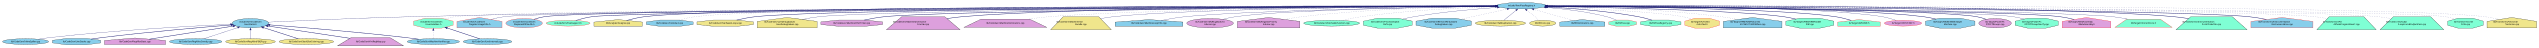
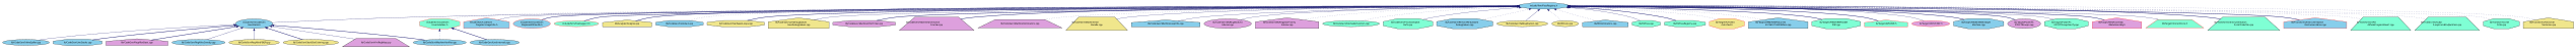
  digraph {
    fontname="Noto Sans"
    node [color=black fillcolor=skyblue fontname="Noto Sans" fontsize=10 shape=octagon style=filled]
    edge [color=midnightblue dir=back fontname="Noto Sans" fontsize=10 labelfontname=Helvetica labelfontsize=10 style=bold]
    n1 [fontcolor=black height=0.2 label="include/llvm/PassRegistry.h" width=0.4]
    n2 [height=0.2 label="include/llvm/CodeGen\l/LiveStacks.h" shape=ellipse width=0.4]
    n3 [color=red fillcolor=aquamarine height=0.2 label="include/llvm/CodeGen\l/LiveVariables.h" width=0.4]
    n4 [color=red height=0.2 label="include/llvm/CodeGen\l/RegisterUsageInfo.h" shape=house width=0.4]
    n5 [color=red height=0.2 label="include/llvm/CodeGen\l/ReplaceWithVeclib.h" shape=ellipse width=0.4]
    n6 [color=red fillcolor=aquamarine height=0.2 label="include/llvm/PassSupport.h" shape=ellipse width=0.4]
    n7 [fillcolor=khaki height=0.2 label="lib/Analysis/Analysis.cpp" shape=house width=0.4]
    n8 [height=0.2 label="lib/CodeGen/CodeGen.cpp" width=0.4]
    n9 [fillcolor=khaki height=0.2 label="lib/CodeGen/HardwareLoops.cpp" width=0.4]
    n10 [fillcolor=khaki height=0.2 label="lib/CodeGen/LiveDebugValues\l/LiveDebugValues.cpp" shape=house width=0.4]
    n11 [fillcolor=plum height=0.2 label="lib/CodeGen/MachineCFGPrinter.cpp" width=0.4]
    n12 [fillcolor=plum height=0.2 label="lib/CodeGen/MachineDominance\lFrontier.cpp" shape=trapezium width=0.4]
    n13 [fillcolor=plum height=0.2 label="lib/CodeGen/MachineDominators.cpp" shape=trapezium width=0.4]
    n14 [fillcolor=khaki height=0.2 label="lib/CodeGen/MachineInstr\lBundle.cpp" shape=trapezium width=0.4]
    n15 [height=0.2 label="lib/CodeGen/MachineLoopInfo.cpp" shape=house width=0.4]
    n16 [fillcolor=plum height=0.2 label="lib/CodeGen/MLRegallocEvict\lAdvisor.cpp" shape=ellipse width=0.4]
    n17 [fillcolor=plum height=0.2 label="lib/CodeGen/MLRegallocPriority\lAdvisor.cpp" shape=house width=0.4]
    n18 [fillcolor=aquamarine height=0.2 label="lib/CodeGen/PatchableFunction.cpp" shape=ellipse width=0.4]
    n19 [fillcolor=aquamarine height=0.2 label="lib/CodeGen/ProcessImplicit\lDefs.cpp" width=0.4]
    n20 [height=0.2 label="lib/CodeGen/RemoveRedundant\lDebugValues.cpp" width=0.4]
    n21 [fillcolor=khaki height=0.2 label="lib/CodeGen/TailDuplication.cpp" shape=ellipse width=0.4]
    n22 [fillcolor=khaki height=0.2 label="lib/IR/Core.cpp" shape=ellipse width=0.4]
    n23 [height=0.2 label="lib/IR/Dominators.cpp" shape=house width=0.4]
-   n24 [color=red fillcolor=aquamarine height=0.2 label="lib/IR/Pass.cpp" width=0.4]
+   n24 [fillcolor=aquamarine height=0.2 label="lib/IR/Pass.cpp" width=0.4]
    n25 [fillcolor=aquamarine height=0.2 label="lib/IR/PassRegistry.cpp" width=0.4]
    n26 [color=red fillcolor=khaki height=0.2 label="lib/Target/AArch64\l/AArch64.h" width=0.4]
    n27 [height=0.2 label="lib/Target/ARM/ARMFixCortex\lA57AES1742098Pass.cpp" shape=house width=0.4]
    n28 [fillcolor=aquamarine height=0.2 label="lib/Target/ARM/ARMParallel\lDSP.cpp" width=0.4]
    n29 [color=red fillcolor=aquamarine height=0.2 label="lib/Target/AVR/AVR.h" shape=house width=0.4]
    n30 [color=red fillcolor=plum height=0.2 label="lib/Target/CSKY/CSKY.h" shape=ellipse width=0.4]
    n31 [height=0.2 label="lib/Target/M68k/M68kTarget\lMachine.cpp" width=0.4]
    n32 [fillcolor=plum height=0.2 label="lib/Target/PowerPC\l/PPCCTRLoops.cpp" shape=ellipse width=0.4]
    n33 [fillcolor=aquamarine height=0.2 label="lib/Target/PowerPC\l/PPCCTRLoopsVerify.cpp" width=0.4]
    n34 [color=red fillcolor=plum height=0.2 label="lib/Target/WebAssembly\l/WebAssembly.h" shape=house width=0.4]
    n35 [color=red fillcolor=aquamarine height=0.2 label="lib/Target/XCore/XCore.h" shape=trapezium width=0.4]
    n36 [fillcolor=aquamarine height=0.2 label="lib/Transforms/Instrumentation\l/InstrOrderFile.cpp" shape=trapezium width=0.4]
    n37 [color=red height=0.2 label="lib/Transforms/Instrumentation\l/Instrumentation.cpp" shape=house width=0.4]
    n38 [fillcolor=aquamarine height=0.2 label="lib/Transforms/IPO\l/WholeProgramDevirt.cpp" shape=trapezium width=0.4]
    n39 [fillcolor=aquamarine height=0.2 label="lib/Transforms/Scalar\l/LoopUnrollAndJamPass.cpp" shape=trapezium width=0.4]
    n40 [fillcolor=aquamarine height=0.2 label="lib/Transforms/Utils\l/Utils.cpp" width=0.4]
    n41 [fillcolor=khaki height=0.2 label="lib/Transforms/Vectorize\l/Vectorize.cpp" shape=house width=0.4]
    n42 [height=0.2 label="lib/CodeGen/InlineSpiller.cpp" shape=ellipse width=0.4]
    n43 [height=0.2 label="lib/CodeGen/LiveStacks.cpp" width=0.4]
    n44 [height=0.2 label="lib/CodeGen/MachineVerifier.cpp" shape=ellipse width=0.4]
    n45 [fillcolor=plum height=0.2 label="lib/CodeGen/RegAllocBasic.cpp" shape=house width=0.4]
    n46 [height=0.2 label="lib/CodeGen/RegAllocGreedy.cpp" shape=ellipse width=0.4]
    n47 [fillcolor=khaki height=0.2 label="lib/CodeGen/RegAllocPBQP.cpp" shape=ellipse width=0.4]
    n48 [fillcolor=khaki height=0.2 label="lib/CodeGen/StackSlotColoring.cpp" shape=ellipse width=0.4]
    n49 [fillcolor=plum height=0.2 label="lib/CodeGen/VirtRegMap.cpp" shape=trapezium width=0.4]
    n50 [height=0.2 label="lib/CodeGen/LiveIntervals.cpp" shape=ellipse width=0.4]
    n1 -> n2 [style=solid]
    n1 -> n3 [style=dotted]
    n1 -> n4 [style=solid]
    n1 -> n5
    n1 -> n6
    n1 -> n7
    n1 -> n8 [style=dotted]
    n1 -> n9
    n1 -> n10 [style=solid]
    n1 -> n11
    n1 -> n12
    n1 -> n13 [style=dotted]
    n1 -> n14 [style=solid]
    n1 -> n15 [style=solid]
    n1 -> n16 [style=solid]
    n1 -> n17 [style=dotted]
    n1 -> n18 [style=dotted]
    n1 -> n19 [style=solid]
    n1 -> n20 [style=dotted]
    n1 -> n21 [style=solid]
    n1 -> n22 [style=dotted]
    n1 -> n23 [style=dotted]
    n1 -> n24 [style=solid]
    n1 -> n25
    n1 -> n26 [style=dotted]
    n1 -> n27 [style=dotted]
    n1 -> n28
    n1 -> n29
    n1 -> n30 [style=solid]
    n1 -> n31
    n1 -> n32
    n1 -> n33 [style=solid]
    n1 -> n34
    n1 -> n35 [style=solid]
    n1 -> n36
    n1 -> n37
    n1 -> n38 [style=dotted]
    n1 -> n39 [style=dotted]
    n1 -> n40 [style=dotted]
    n1 -> n41 [style=dotted]
    n2 -> n42 [style=solid]
    n2 -> n43
    n2 -> n44
    n2 -> n45
    n2 -> n46 [style=solid]
    n2 -> n47 [style=solid]
    n2 -> n48
-   n2 -> n49
+   n2 -> n49 [style=solid]
    n3 -> n44 [style=dotted]
    n3 -> n50
  }
